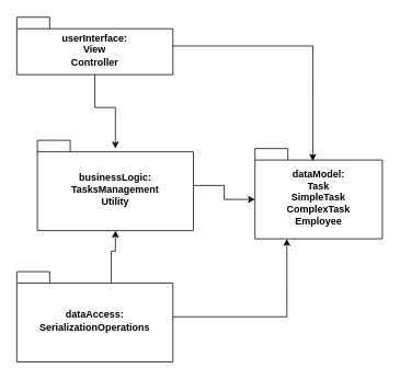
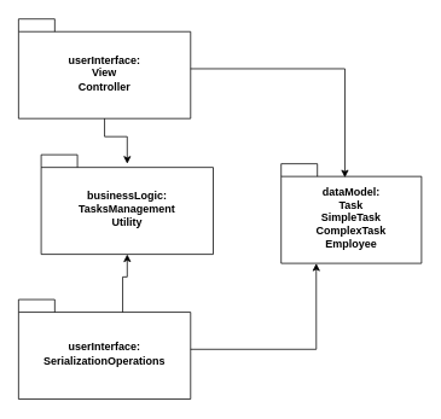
  <mxCell id="0" />
  <mxCell id="1" parent="0" />
- <mxCell id="2" value="userInterface:&lt;br&gt;View&lt;br&gt;Controller" style="shape=folder;fontStyle=1;spacingTop=10;tabWidth=40;tabHeight=14;tabPosition=left;html=1;whiteSpace=wrap;" vertex="1" parent="1"><mxGeometry x="20" y="20" width="190" height="70" as="geometry" /></mxCell>
+ <mxCell id="2" value="userInterface:&lt;br&gt;View&lt;br&gt;Controller" style="shape=folder;fontStyle=1;spacingTop=10;tabWidth=40;tabHeight=14;tabPosition=left;html=1;whiteSpace=wrap;" vertex="1" parent="1"><mxGeometry x="20" y="20" width="190" height="110" as="geometry" /></mxCell>
  <mxCell id="3" value="&lt;div&gt;businessLogic:&lt;/div&gt;&lt;div&gt;TasksManagement&lt;br&gt;Utility&lt;/div&gt;" style="shape=folder;fontStyle=1;spacingTop=10;tabWidth=40;tabHeight=14;tabPosition=left;html=1;whiteSpace=wrap;" vertex="1" parent="1"><mxGeometry x="45" y="170" width="190" height="110" as="geometry" /></mxCell>
  <mxCell id="4" style="edgeStyle=orthogonalEdgeStyle;rounded=0;orthogonalLoop=1;jettySize=auto;html=1;entryX=0.5;entryY=0.091;entryDx=0;entryDy=0;entryPerimeter=0;" edge="1" parent="1" source="2" target="3"><mxGeometry relative="1" as="geometry" /></mxCell>
- <mxCell id="5" value="&lt;div&gt;dataAccess:&lt;/div&gt;&lt;div&gt;SerializationOperations&lt;/div&gt;" style="shape=folder;fontStyle=1;spacingTop=10;tabWidth=40;tabHeight=14;tabPosition=left;html=1;whiteSpace=wrap;" vertex="1" parent="1"><mxGeometry x="20" y="330" width="190" height="110" as="geometry" /></mxCell>
+ <mxCell id="5" value="&lt;div&gt;userInterface:&lt;/div&gt;&lt;div&gt;SerializationOperations&lt;/div&gt;" style="shape=folder;fontStyle=1;spacingTop=10;tabWidth=40;tabHeight=14;tabPosition=left;html=1;whiteSpace=wrap;" vertex="1" parent="1"><mxGeometry x="20" y="330" width="190" height="110" as="geometry" /></mxCell>
  <mxCell id="6" value="dataModel:&lt;br&gt;Task&lt;br&gt;SimpleTask&lt;br&gt;ComplexTask&lt;br&gt;Employee" style="shape=folder;fontStyle=1;spacingTop=10;tabWidth=40;tabHeight=14;tabPosition=left;html=1;whiteSpace=wrap;" vertex="1" parent="1"><mxGeometry x="310" y="180" width="155" height="110" as="geometry" /></mxCell>
  <mxCell id="7" style="edgeStyle=orthogonalEdgeStyle;rounded=0;orthogonalLoop=1;jettySize=auto;html=1;entryX=0.25;entryY=1;entryDx=0;entryDy=0;entryPerimeter=0;" edge="1" parent="1" source="5" target="6"><mxGeometry relative="1" as="geometry" /></mxCell>
- <mxCell id="8" style="edgeStyle=orthogonalEdgeStyle;rounded=0;orthogonalLoop=1;jettySize=auto;html=1;entryX=0;entryY=0;entryDx=0;entryDy=62;entryPerimeter=0;" edge="1" parent="1" source="3" target="6"><mxGeometry relative="1" as="geometry" /></mxCell>
  <mxCell id="9" style="edgeStyle=orthogonalEdgeStyle;rounded=0;orthogonalLoop=1;jettySize=auto;html=1;entryX=0.454;entryY=0.138;entryDx=0;entryDy=0;entryPerimeter=0;" edge="1" parent="1" source="2" target="6"><mxGeometry relative="1" as="geometry" /></mxCell>
  <mxCell id="10" style="edgeStyle=orthogonalEdgeStyle;rounded=0;orthogonalLoop=1;jettySize=auto;html=1;entryX=0.5;entryY=1;entryDx=0;entryDy=0;entryPerimeter=0;exitX=0;exitY=0;exitDx=115;exitDy=14;exitPerimeter=0;" edge="1" parent="1" source="5" target="3"><mxGeometry relative="1" as="geometry" /></mxCell>
